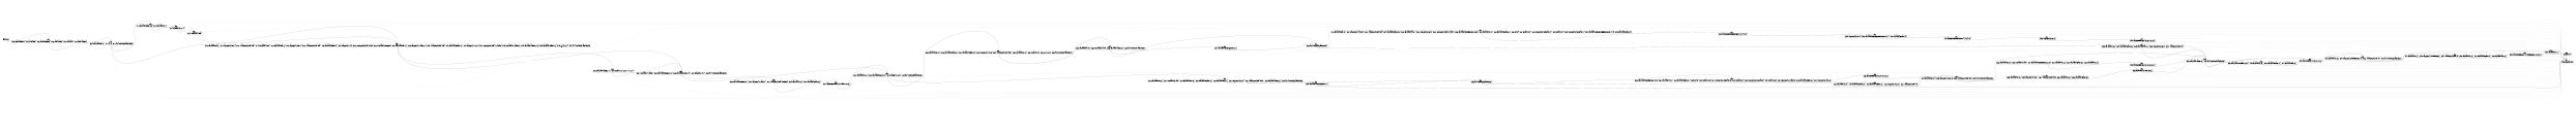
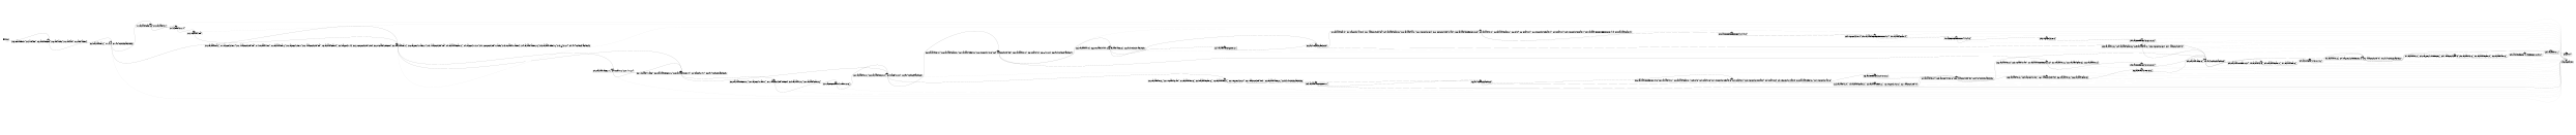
  digraph {
    rankdir=LR
    node [shape=record]
    edge [headport=n tailport=s]
    n1 [label=BB_entry665 shape=none]
    n2 [label="{30763: constant[undefined,v1]|30764: vardecl['descs']|30765: vardecl['existingDesc']|30766: vardecl['watching']|30767: vardecl['value']|30768: vardecl['watchEntry']}"]
    n3 [label="{30769: read-variable['meta',v3,-]|30770: ![v3,v2]|30771: if[v2](true-block:8950,false-block:8953)}"]
    n4 [label="{30772: read-variable['metaFor',v6,v5]|30773: read-variable['obj',v7,-]}"]
    n5 [label="{30776: read-variable['meta',v5,-]|30777: read-property[v5,'descs',v4]|30778: \<variable-non-null-undef\>['meta']|30779: write-variable[v4,'descs']*|30780: read-variable['meta',v8,-]|30781: read-property[v8,'descs',v7]|30782: \<variable-non-null-undef\>['meta']|30783: read-variable['keyName',v9,-]|30784: read-property[v7,v9,v6]|30785: \<property-non-null-undef\>[v8,'descs']|30786: write-variable[v6,'existingDesc']*|30787: read-variable['meta',v12,-]|30788: read-property[v12,'watching',v11]|30789: \<variable-non-null-undef\>['meta']|30790: read-variable['keyName',v13,-]|30791: read-property[v11,v13,v10]|30792: \<property-non-null-undef\>[v12,'watching']|30793: write-variable[v10,'watchEntry']*|30794: read-variable['watchEntry',v15,-]|30795: read-variable['undefined',v16,-]|30796: !==[v15,v16,v14]|30797: if[v14](true-block:8954,false-block:8955)}"]
    n6 [label="{30926: exceptional-return}"]
    n7 [label="{30774: call-metaFor [v5,v6,v7,v4]}"]
    n8 [label="{30801: write-variable[v14,'watching']*|30802: read-variable['existingDesc',v18,-]|30803: read-variable['Descriptor',v19,-]|30804: instanceof[v18,v19,v17]|30805: if[v17](true-block:8956,false-block:8958)}"]
    n9 [label="{30798: read-variable['watchEntry',v17,-]|30799: constant[0.0,v18]|30800: \>[v17,v18,v14]}"]
    n10 [label="{30775: write-variable[v4,'meta']*}"]
    n11 [label="{30806: read-variable['existingDesc',v21,-]|30807: read-property[v21,'teardown',-]|30808: \<variable-non-null-undef\>['existingDesc']|30809: read-variable['obj',v22,-]|30810: read-variable['keyName',v23,-]}"]
    n12 [label="{30812: read-variable['desc',v21,-]|30813: read-variable['Descriptor',v22,-]|30814: instanceof[v21,v22,v20]|30815: if[v20](true-block:8959,false-block:8960)}"]
    n13 [label="{30811: call-existingDesc.teardown [v21,'teardown',v22,v23,-]*}"]
    n14 [label="{30816: read-variable['desc',v23,-]|30817: write-variable[v23,'value']*|30818: read-variable['descs',v25,-]|30819: read-variable['keyName',v26,-]|30820: read-variable['desc',v24,-]|30821: write-property[v25,v26,v24]|30822: \<variable-non-null-undef\>['descs']*|30823: read-variable['watching',v27,-]|30824: if[v27](true-block:8961,false-block:8962)}"]
    n15 [label="{30825: read-variable['descs',v24,-]|30826: read-variable['keyName',v25,-]|30827: read-variable['undefined',v23,-]|30828: write-property[v24,v25,v23]|30829: \<variable-non-null-undef\>['descs']*|30830: read-variable['desc',v27,-]|30831: constant[null,v28]|30832: ==[v27,v28,v26]|30833: if[v26](true-block:8969,false-block:8970)}"]
    n16 [label="{30835: if[v27](true-block:8963,false-block:8964)}"]
    n17 [label="{30834: read-variable['hasPropertyAccessors',v27,-]}"]
    n18 [label="{30864: read-variable['data',v29,-]|30865: write-variable[v29,'value']*|30866: read-variable['watching',v30,-]|30867: if[v30](true-block:8971,false-block:8972)}"]
    n19 [label="{30868: read-variable['desc',v29,-]|30869: write-variable[v29,'value']*|30870: read-variable['objectDefineProperty',v31,v30]|30871: read-variable['obj',v32,-]|30872: read-variable['keyName',v33,-]|30873: read-variable['desc',v34,-]}"]
    n20 [label="{30836: read-variable['objectDefineProperty',v29,v28]|30837: read-variable['obj',v30,-]|30838: read-variable['keyName',v31,-]|30839: new[v32]|30840: constant[true,v33]|30841: write-property[v32,'configurable',v33]|30842: constant[true,v34]|30843: write-property[v32,'enumerable',v34]|30844: constant[true,v35]|30845: write-property[v32,'writable',v35]|30846: read-variable['undefined',v36,-]|30847: write-property[v32,'value',v36]}"]
    n21 [label="{30848: read-variable['obj',v29,-]|30849: read-variable['keyName',v30,-]|30850: read-variable['undefined',v28,-]|30851: write-property[v29,v30,v28]|30852: \<variable-non-null-undef\>['obj']*}"]
    n22 [label="{30875: if[v30](true-block:8973,false-block:8974)}"]
    n23 [label="{30874: read-variable['hasPropertyAccessors',v30,-]}"]
    n24 [label="{30905: call-objectDefineProperty [v30,v31,v32,v33,v34,-]*}"]
    n25 [label="{30853: call-objectDefineProperty [v28,v29,v30,v31,v32,-]*}"]
    n26 [label="{30854: read-variable['desc',v29,-]|30855: read-property[v29,'setup',v28]|30856: \<variable-non-null-undef\>['desc']|30857: if[v28](true-block:8967,false-block:8981)}"]
    n27 [label="{30876: read-variable['meta',v34,-]|30877: read-property[v34,'values',v32]|30878: \<variable-non-null-undef\>['meta']|30879: read-variable['keyName',v33,-]|30880: read-variable['data',v31,-]|30881: write-property[v32,v33,v31]|30882: \<property-non-null-undef\>[v34,'values']*|30883: read-variable['objectDefineProperty',v36,v35]|30884: read-variable['obj',v37,-]|30885: read-variable['keyName',v38,-]|30886: new[v39]|30887: constant[true,v40]|30888: write-property[v39,'configurable',v40]|30889: constant[true,v41]|30890: write-property[v39,'enumerable',v41]|30891: read-variable['MANDATORY_SETTER_FUNCTION',v44,v43]|30892: read-variable['keyName',v45,-]}"]
    n28 [label="{30893: read-variable['obj',v32,-]|30894: read-variable['keyName',v33,-]|30895: read-variable['data',v31,-]|30896: write-property[v32,v33,v31]|30897: \<variable-non-null-undef\>['obj']*}"]
    n29 [label="{30906: read-variable['watching',v23,-]|30907: if[v23](true-block:8982,false-block:8984)}"]
    n30 [label="{30858: read-variable['desc',v31,-]|30859: read-property[v31,'setup',-]|30860: \<variable-non-null-undef\>['desc']|30861: read-variable['obj',v32,-]|30862: read-variable['keyName',v33,-]}"]
    n31 [label="{30863: call-desc.setup [v31,'setup',v32,v33,-]*}"]
    n32 [label="{30908: read-variable['overrideChains',v25,v24]|30909: read-variable['obj',v26,-]|30910: read-variable['keyName',v27,-]|30911: read-variable['meta',v28,-]}"]
    n33 [label="{30913: read-variable['obj',v25,-]|30914: read-property[v25,'didDefineProperty',v24]|30915: \<variable-non-null-undef\>['obj']|30916: if[v24](true-block:8985,false-block:8987)}"]
    n34 [label="{30912: call-overrideChains [v24,v25,v26,v27,v28,-]*}"]
    n35 [label="{30917: read-variable['obj',v27,-]|30918: read-property[v27,'didDefineProperty',-]|30919: \<variable-non-null-undef\>['obj']|30920: read-variable['obj',v28,-]|30921: read-variable['keyName',v29,-]|30922: read-variable['value',v30,-]}"]
    n36 [label="{30924: read-variable['this',v1,-]}"]
    n37 [label="{30898: call-MANDATORY_SETTER_FUNCTION [v43,v44,v45,v42]}"]
    n38 [label="{30899: write-property[v39,'set',v42]|30900: read-variable['DEFAULT_GETTER_FUNCTION',v48,v47]|30901: read-variable['keyName',v49,-]}"]
    n39 [label="{30902: call-DEFAULT_GETTER_FUNCTION [v47,v48,v49,v46]}"]
    n40 [label="{30903: write-property[v39,'get',v46]}"]
    n41 [label="{30904: call-objectDefineProperty [v35,v36,v37,v38,v39,-]*}"]
    n42 [label="{30923: call-obj.didDefineProperty [v27,'didDefineProperty',v28,v29,v30,-]*}"]
    n43 [label="{30925: return[v1]}"]
    n1 -> n2 [headlabel="    8948"]
    n2 -> n3 [headlabel="      8949"]
    n3 -> n4 [headlabel="      8950"]
    n3 -> n5 [headlabel="      8953"]
    n3 -> n6 [color=gray headlabel="      8989"]
    n4 -> n6 [color=gray]
    n4 -> n7 [headlabel="      8951"]
    n5 -> n6 [color=gray]
    n5 -> n8 [headlabel="      8955"]
    n5 -> n9 [headlabel="      8954"]
    n7 -> n6 [color=gray]
    n7 -> n10 [headlabel="      8952"]
    n8 -> n11 [headlabel="      8956"]
    n8 -> n12 [headlabel="      8958"]
    n9 -> n6 [color=gray]
    n9 -> n8
    n10 -> n5
    n11 -> n6 [color=gray]
    n11 -> n13 [headlabel="      8957"]
    n12 -> n6 [color=gray]
    n12 -> n14 [headlabel="      8959"]
    n12 -> n15 [headlabel="      8960"]
    n13 -> n6 [color=gray]
    n13 -> n12
    n14 -> n6 [color=gray]
    n14 -> n16 [headlabel="      8962"]
    n14 -> n17 [headlabel="      8961"]
    n15 -> n6 [color=gray]
    n15 -> n18 [headlabel="      8969"]
+   n15 -> n19 [headlabel="      8970"]
    n16 -> n20 [headlabel="      8963"]
    n16 -> n21 [headlabel="      8964"]
    n17 -> n6 [color=black]
    n17 -> n16
    n18 -> n6 [color=gray]
    n18 -> n22 [headlabel="      8972"]
    n18 -> n23 [headlabel="      8971"]
    n19 -> n6 [color=gray]
    n19 -> n24 [headlabel="      8980"]
    n20 -> n6 [color=gray]
    n20 -> n25 [headlabel="      8965"]
    n21 -> n6 [color=gray]
    n21 -> n26 [headlabel="      8966"]
    n22 -> n27 [headlabel="      8973"]
    n22 -> n28 [headlabel="      8974"]
    n23 -> n6 [color=gray]
    n23 -> n22
    n24 -> n6 [color=gray]
    n24 -> n29
    n25 -> n6 [color=gray]
    n25 -> n26
    n26 -> n6 [color=gray]
    n26 -> n29 [headlabel="      8981"]
    n26 -> n30 [headlabel="      8967"]
    n27 -> n6 [color=gray]
    n27 -> n37 [headlabel="      8975"]
    n28 -> n6 [color=gray]
    n28 -> n29
    n29 -> n6 [color=gray]
    n29 -> n32 [headlabel="      8982"]
    n29 -> n33 [headlabel="      8984"]
    n30 -> n6 [color=gray]
    n30 -> n31 [headlabel="      8968"]
    n31 -> n29
    n32 -> n6 [color=gray]
    n32 -> n34 [headlabel="      8983"]
    n33 -> n6 [color=gray]
    n33 -> n35 [headlabel="      8985"]
    n33 -> n36 [headlabel="      8987"]
    n34 -> n6 [color=gray]
    n34 -> n33
    n35 -> n6 [color=gray]
    n35 -> n42 [headlabel="      8986"]
    n36 -> n6 [color=gray]
    n36 -> n43 [headlabel="      8988"]
    n37 -> n6 [color=gray]
    n37 -> n38 [headlabel="      8976"]
    n38 -> n6 [color=gray]
    n38 -> n39 [headlabel="      8977"]
    n39 -> n6 [color=gray]
    n39 -> n40 [headlabel="      8978"]
    n40 -> n6 [color=gray]
    n40 -> n41 [headlabel="      8979"]
    n41 -> n6 [color=gray]
    n41 -> n29
    n42 -> n6 [color=gray]
    n42 -> n36
  }
